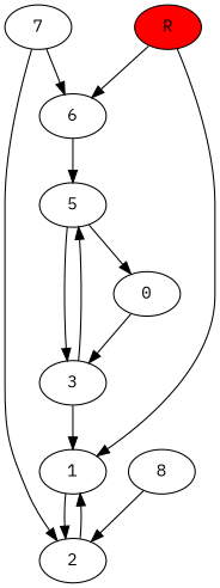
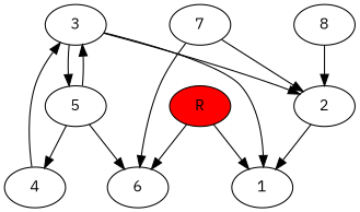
  digraph {
    fontname="IBM Plex Mono"
    node [fontname="IBM Plex Mono"]
    edge [fontname="IBM Plex Mono"]
    1
    2
    3
    5
-   4 [label=0]
+   4
    6
    7
    8
    R [fillcolor="#ff0000" style=filled]
-   1 -> 2
+   3 -> 2
    2 -> 1
    3 -> 1
    3 -> 5
    5 -> 3
    5 -> 4
    4 -> 3
-   6 -> 5
+   5 -> 6
    7 -> 2
    7 -> 6
    8 -> 2
    R -> 1
    R -> 6
  }
